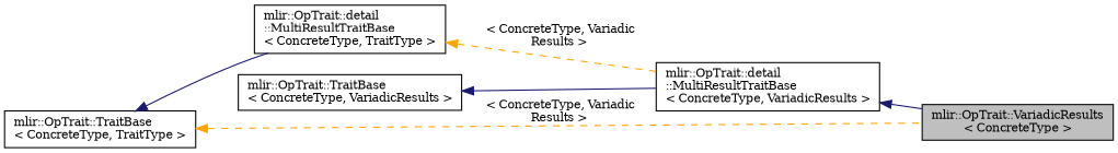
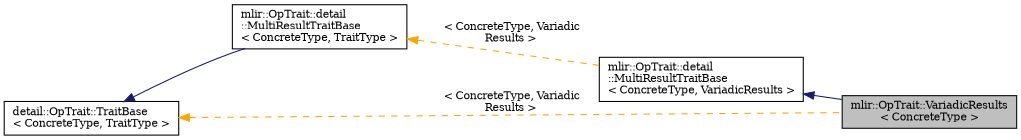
  digraph {
    fontname="DejaVu Serif"
    rankdir=LR
    node [color=black fontname="DejaVu Serif" fontsize=10 shape=record]
    edge [color=midnightblue dir=back fontname="DejaVu Serif" fontsize=10 labelfontname=Helvetica labelfontsize=10 style=solid]
    n1 [fillcolor=grey75 fontcolor=black height=0.2 label="mlir::OpTrait::VariadicResults\l\< ConcreteType \>" style=filled width=0.4]
    n2 [height=0.2 label="mlir::OpTrait::detail\l::MultiResultTraitBase\l\< ConcreteType, VariadicResults \>" width=0.4]
-   n3 [height=0.2 label="mlir::OpTrait::TraitBase\l\< ConcreteType, VariadicResults \>" width=0.4]
-   n4 [height=0.2 label="mlir::OpTrait::TraitBase\l\< ConcreteType, TraitType \>" width=0.4]
+   n4 [height=0.2 label="detail::OpTrait::TraitBase\l\< ConcreteType, TraitType \>" width=0.4]
    n5 [height=0.2 label="mlir::OpTrait::detail\l::MultiResultTraitBase\l\< ConcreteType, TraitType \>" width=0.4]
    n2 -> n1
-   n3 -> n2
    n4 -> n1 [color=orange label=" \< ConcreteType, Variadic\lResults \>" style=dashed]
    n4 -> n5
    n5 -> n2 [color=orange label=" \< ConcreteType, Variadic\lResults \>" style=dashed]
  }
